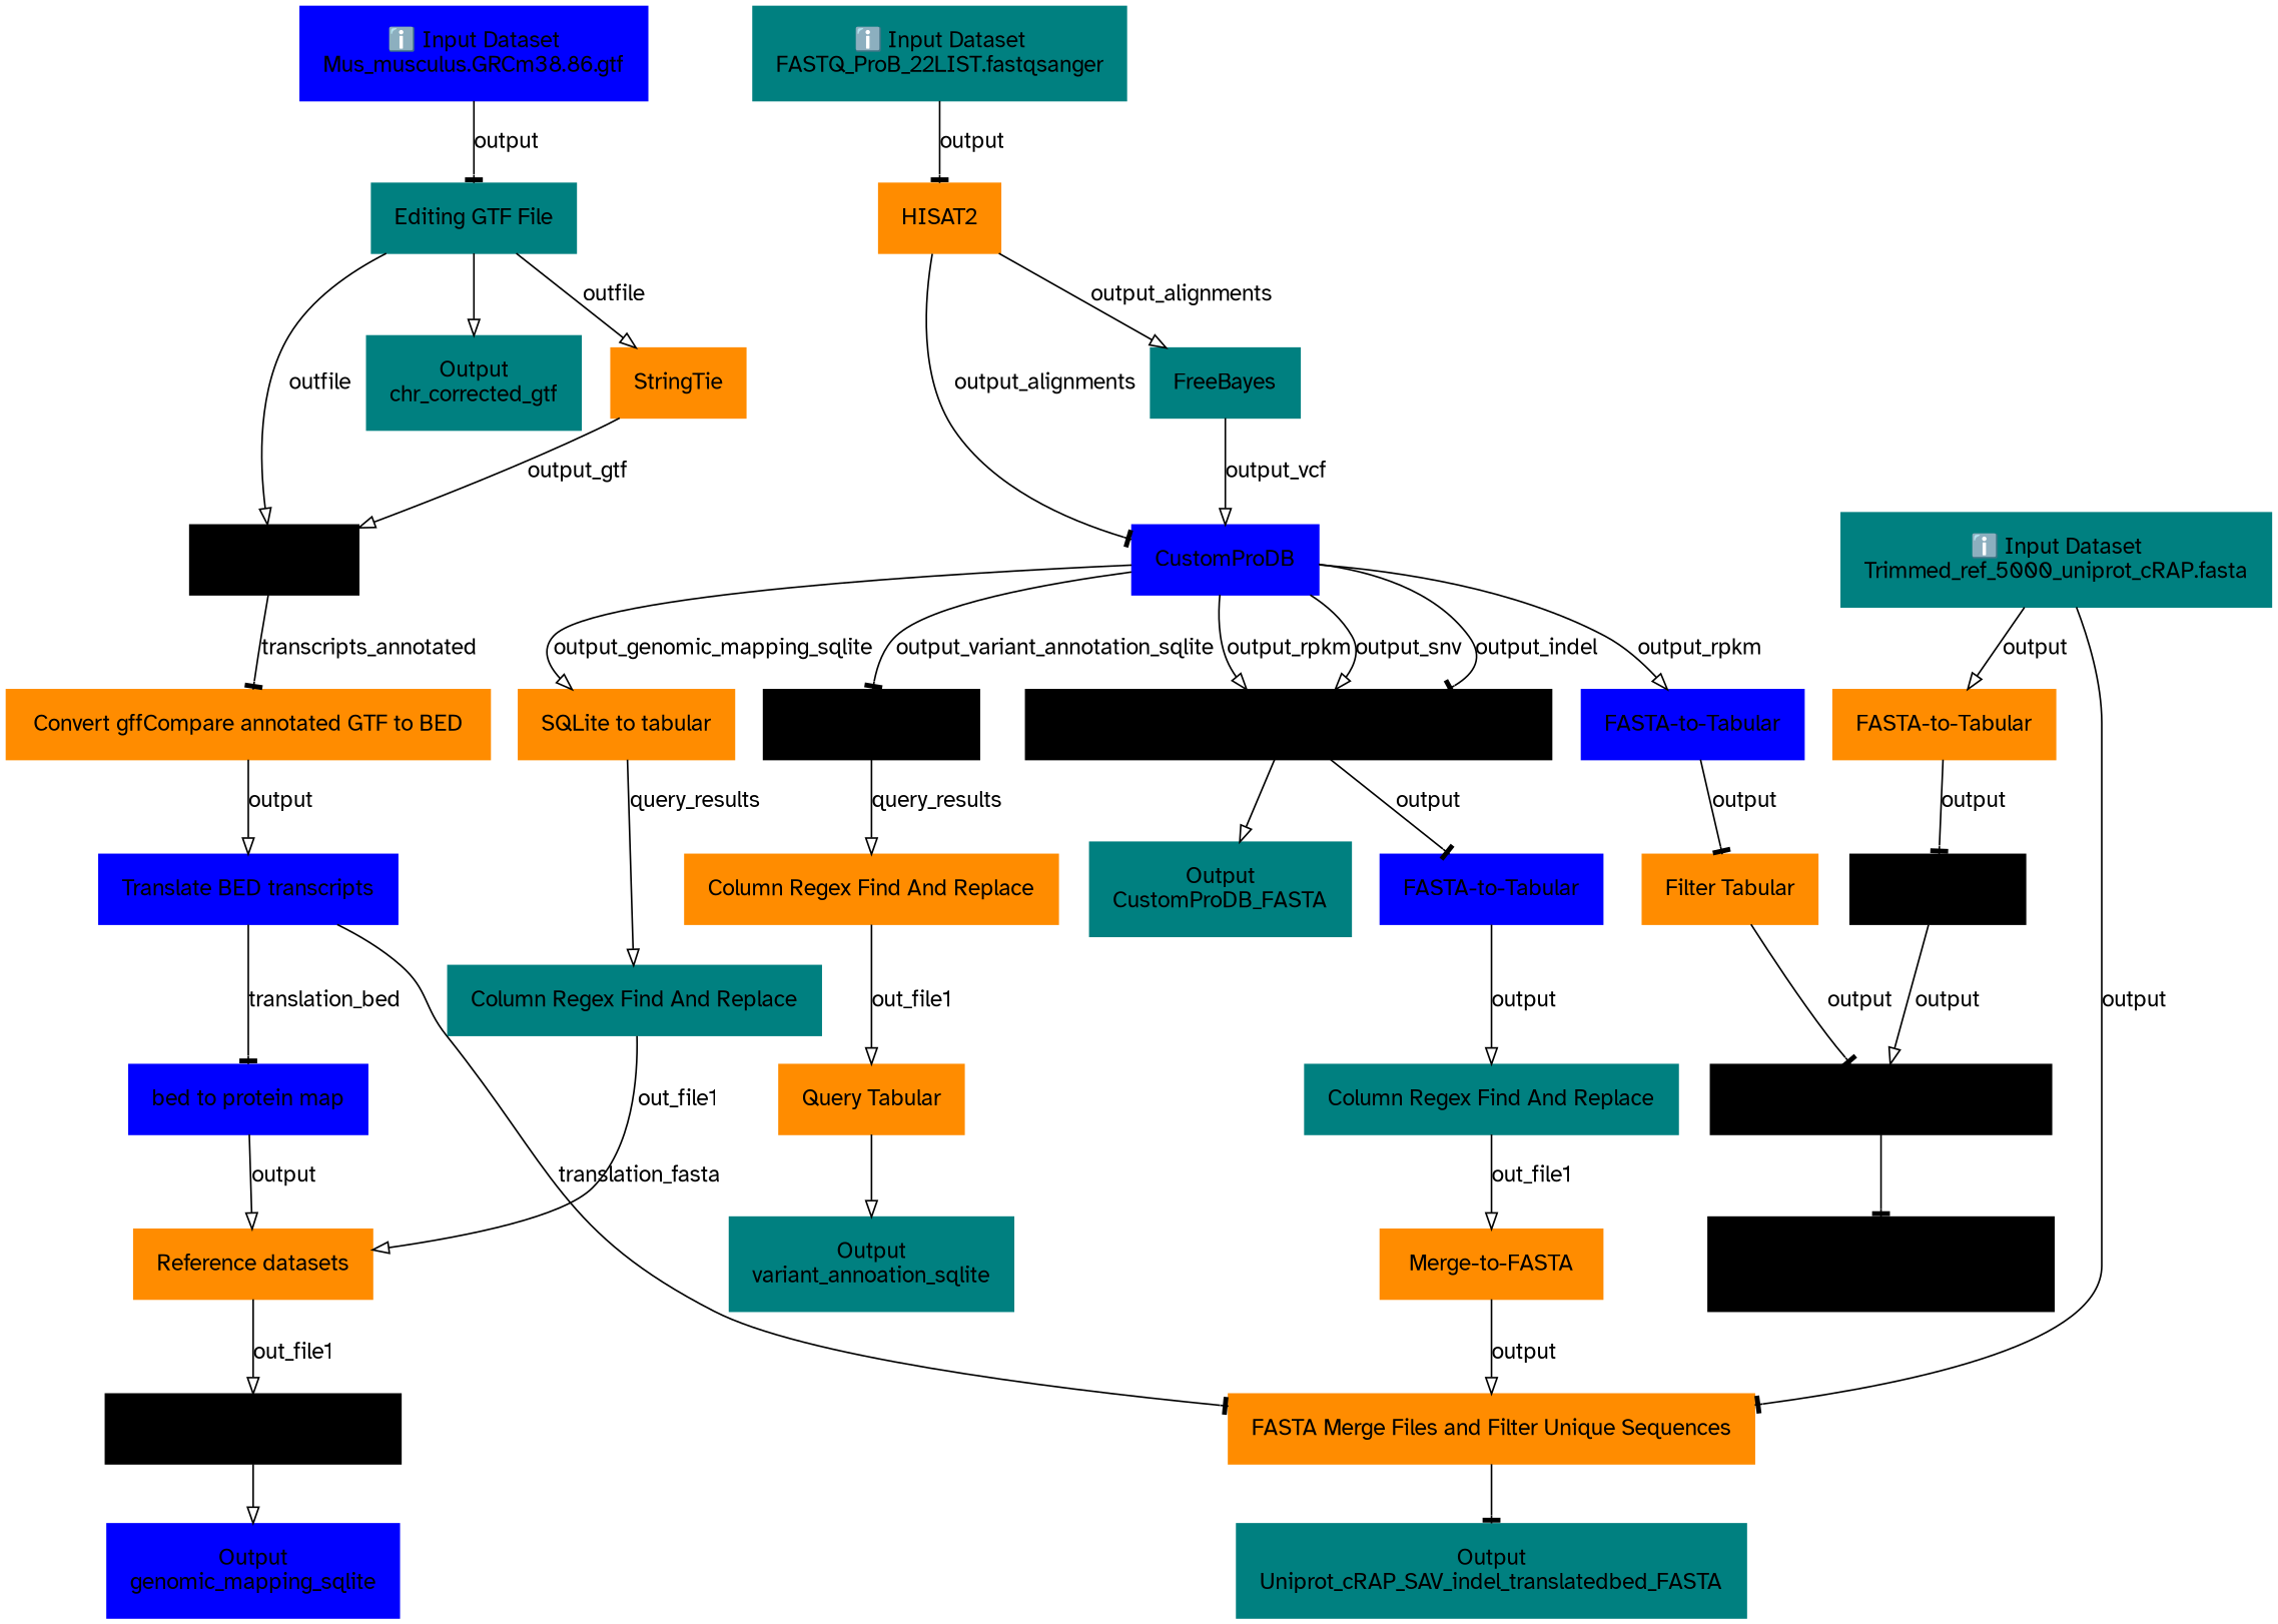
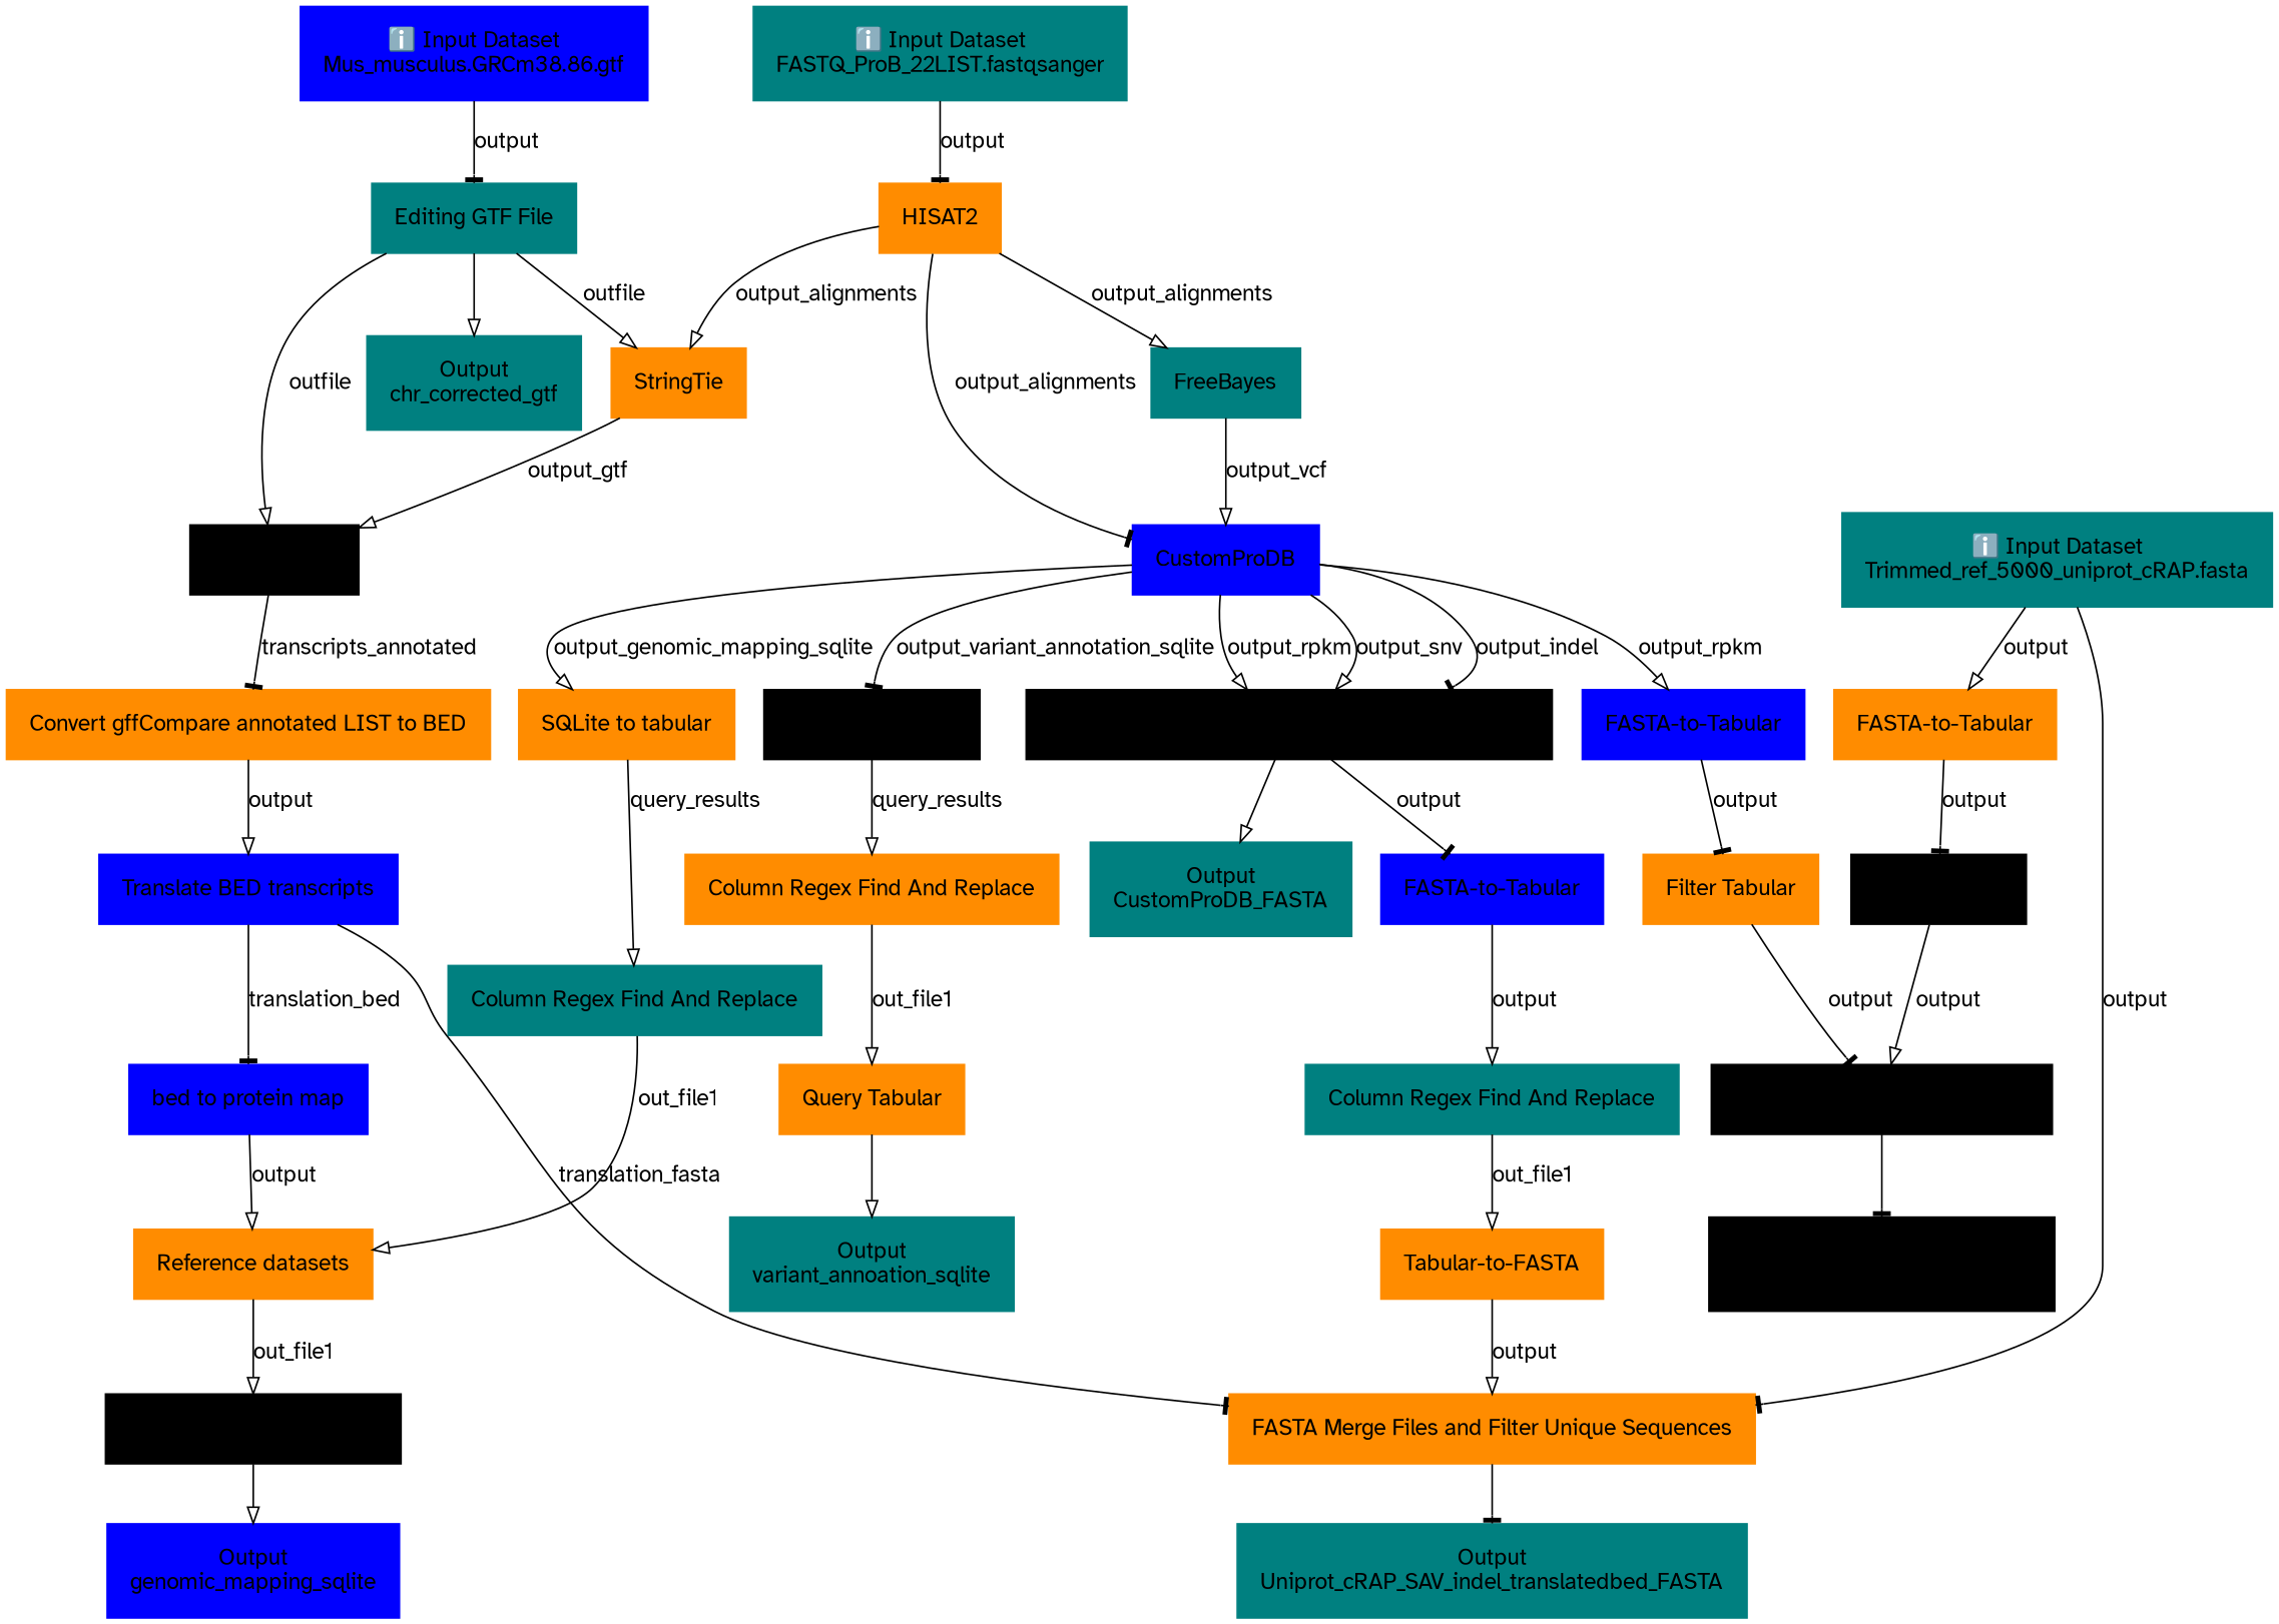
  digraph {
    node [color=darkorange fontname="Atkinson Hyperlegible" margin="0.2,0.2" shape=box style=filled]
    edge [arrowhead=onormal fontname="Atkinson Hyperlegible"]
    n1 [color=teal label="ℹ️ Input Dataset\nFASTQ_ProB_22LIST.fastqsanger"]
    n2 [label=HISAT2]
    n3 [color=teal label=FreeBayes]
    n4 [label=StringTie]
    n5 [color=blue label=CustomProDB]
    n6 [color=blue label="ℹ️ Input Dataset\nMus_musculus.GRCm38.86.gtf"]
    n7 [color=teal label="Editing GTF File"]
    n8 [color=teal label="Output\nchr_corrected_gtf"]
    n9 [color=black label=GffCompare]
    n10 [color=teal label="ℹ️ Input Dataset\nTrimmed_ref_5000_uniprot_cRAP.fasta"]
    n11 [label="FASTA-to-Tabular"]
    n12 [label="FASTA Merge Files and Filter Unique Sequences"]
    n13 [color=black label="Filter Tabular"]
    n14 [color=teal label="Output\nUniprot_cRAP_SAV_indel_translatedbed_FASTA"]
    n15 [label="SQLite to tabular"]
    n16 [color=black label="SQLite to tabular"]
    n17 [color=black label="FASTA Merge Files and Filter Unique Sequences"]
    n18 [color=blue label="FASTA-to-Tabular"]
-   n19 [label="Convert gffCompare annotated GTF to BED"]
+   n19 [label="Convert gffCompare annotated LIST to BED"]
    n20 [color=black label="Reference Protein Accessions"]
    n21 [color=black label="Output\nReference_Protein_Accessions"]
    n22 [color=teal label="Column Regex Find And Replace"]
    n23 [label="Column Regex Find And Replace"]
    n24 [color=teal label="Output\nCustomProDB_FASTA"]
    n25 [color=blue label="FASTA-to-Tabular"]
    n26 [label="Filter Tabular"]
    n27 [color=blue label="Translate BED transcripts"]
    n28 [label="Reference datasets"]
    n29 [label="Query Tabular"]
    n30 [color=teal label="Column Regex Find And Replace"]
    n31 [color=blue label="bed to protein map"]
    n32 [color=black label=Genomic_mapping_sqlite]
    n33 [color=teal label="Output\nvariant_annoation_sqlite"]
-   n34 [label="Merge-to-FASTA"]
+   n34 [label="Tabular-to-FASTA"]
    n35 [color=blue label="Output\ngenomic_mapping_sqlite"]
    n1 -> n2 [arrowhead=tee label=output]
    n2 -> n3 [label=output_alignments]
+   n2 -> n4 [label=output_alignments]
    n2 -> n5 [arrowhead=tee label=output_alignments]
    n3 -> n5 [label=output_vcf]
    n4 -> n9 [label=output_gtf]
    n5 -> n15 [label=output_genomic_mapping_sqlite]
    n5 -> n16 [arrowhead=tee label=output_variant_annotation_sqlite]
    n5 -> n17 [label=output_rpkm]
    n5 -> n17 [label=output_snv]
    n5 -> n17 [arrowhead=tee label=output_indel]
    n5 -> n18 [label=output_rpkm]
    n6 -> n7 [arrowhead=tee label=output]
    n7 -> n4 [label=outfile]
    n7 -> n8
    n7 -> n9 [label=outfile]
    n9 -> n19 [arrowhead=tee label=transcripts_annotated]
    n10 -> n11 [label=output]
    n10 -> n12 [arrowhead=tee label=output]
    n11 -> n13 [arrowhead=tee label=output]
    n12 -> n14 [arrowhead=tee]
    n13 -> n20 [label=output]
    n15 -> n22 [label=query_results]
    n16 -> n23 [label=query_results]
    n17 -> n24
    n17 -> n25 [arrowhead=tee label=output]
    n18 -> n26 [arrowhead=tee label=output]
    n19 -> n27 [label=output]
    n20 -> n21 [arrowhead=tee]
    n22 -> n28 [label=out_file1]
    n23 -> n29 [label=out_file1]
    n25 -> n30 [label=output]
    n26 -> n20 [arrowhead=tee label=output]
    n27 -> n12 [arrowhead=tee label=translation_fasta]
    n27 -> n31 [arrowhead=tee label=translation_bed]
    n28 -> n32 [label=out_file1]
    n29 -> n33
    n30 -> n34 [label=out_file1]
    n31 -> n28 [label=output]
    n32 -> n35
    n34 -> n12 [label=output]
  }
